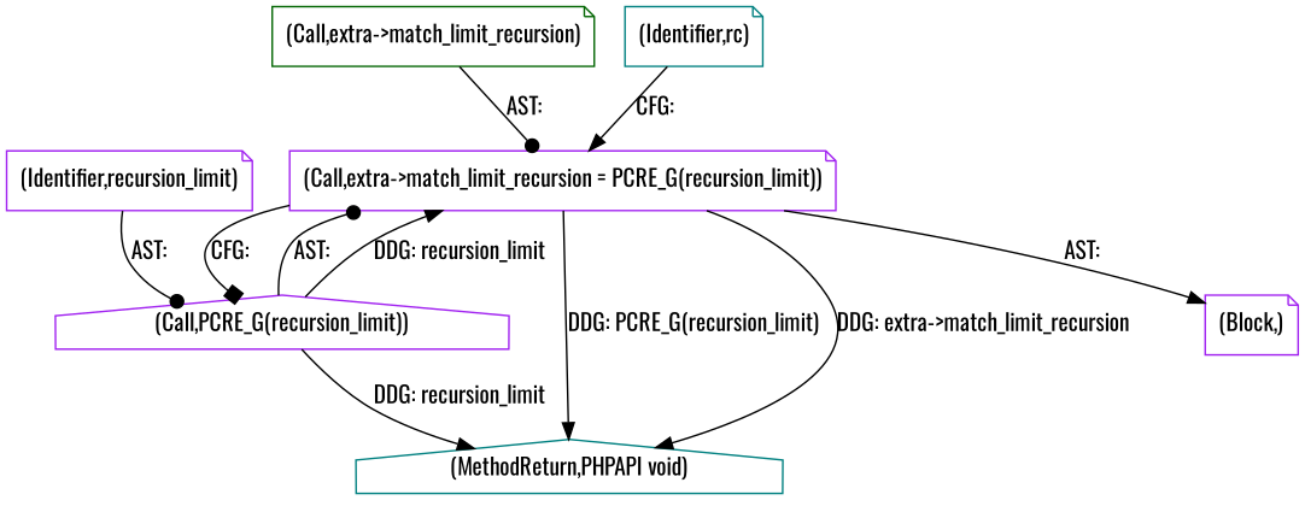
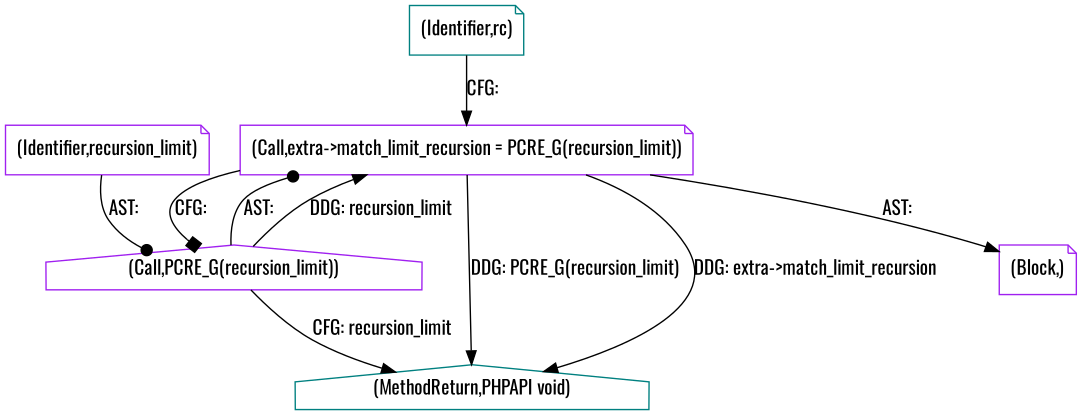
  digraph {
    fontname=Oswald
    node [color=purple fontname=Oswald shape=note]
    edge [arrowhead=normal fontname=Oswald]
    n1 [label="(Call,extra->match_limit_recursion = PCRE_G(recursion_limit))"]
    n2 [label="(Call,PCRE_G(recursion_limit))" shape=house]
    n3 [color=teal label="(MethodReturn,PHPAPI void)" shape=house]
    n4 [label="(Block,)"]
    n5 [label="(Identifier,recursion_limit)"]
-   n6 [color=darkgreen label="(Call,extra->match_limit_recursion)"]
    n7 [color=teal label="(Identifier,rc)"]
    n1 -> n2 [arrowhead=box label="CFG: "]
    n1 -> n3 [label="DDG: PCRE_G(recursion_limit)"]
    n1 -> n3 [label="DDG: extra->match_limit_recursion"]
    n1 -> n4 [label="AST: "]
    n2 -> n1 [arrowhead=dot label="AST: "]
    n2 -> n1 [label="DDG: recursion_limit"]
-   n2 -> n3 [label="DDG: recursion_limit"]
+   n2 -> n3 [label="CFG: recursion_limit"]
    n5 -> n2 [arrowhead=dot label="AST: "]
-   n6 -> n1 [arrowhead=dot label="AST: "]
    n7 -> n1 [label="CFG: "]
  }
